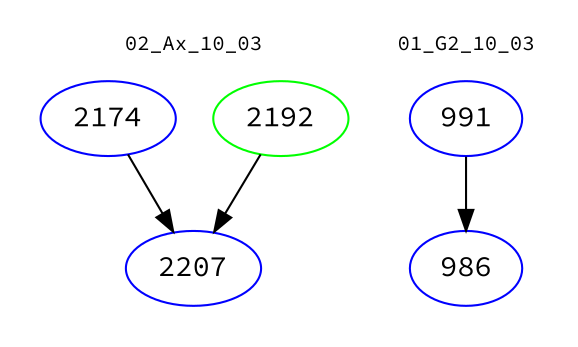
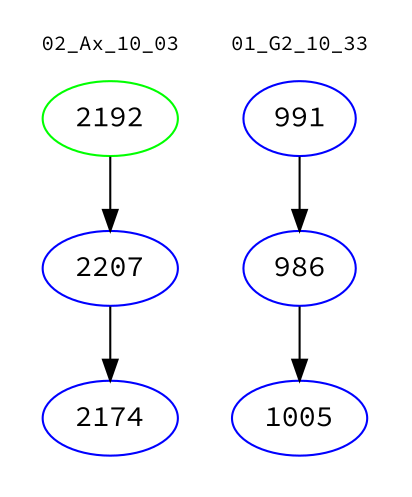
  digraph {
    fontname="Source Code Pro"
    node [color=blue fontname="Source Code Pro"]
    edge [color=black fontname="Source Code Pro"]
    n1 [color=green label=2192]
    n2 [label=2174]
    n3 [label=2207]
    n4 [label=991]
    n5 [label=986]
+   n6 [label=1005]
    subgraph cluster_1 {
      color=white
      fontsize=10
      label="02_Ax_10_03"
      n1
      n2
      n3
    }
    subgraph cluster_2 {
      color=white
      fontsize=10
-     label="01_G2_10_03"
+     label="01_G2_10_33"
      n4
      n5
+     n6
    }
    n1 -> n3
-   n2 -> n3
+   n3 -> n2
    n4 -> n5
+   n5 -> n6
  }
